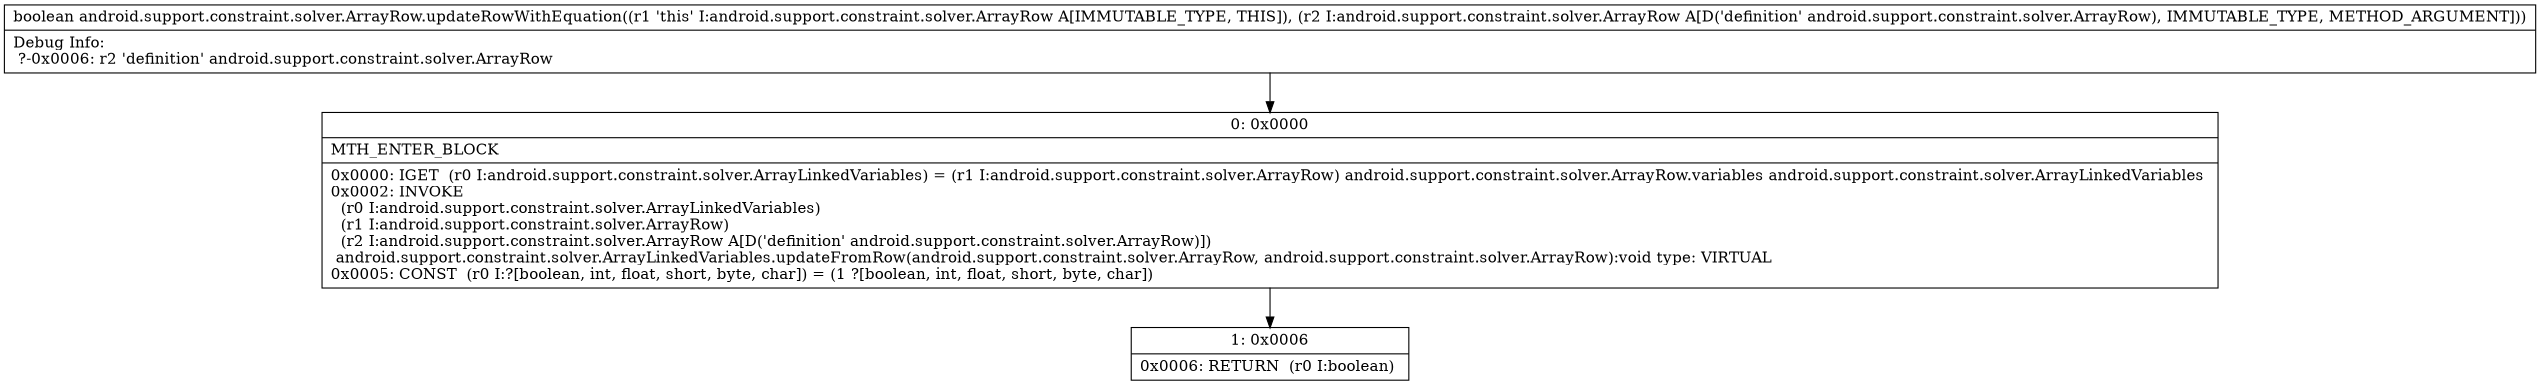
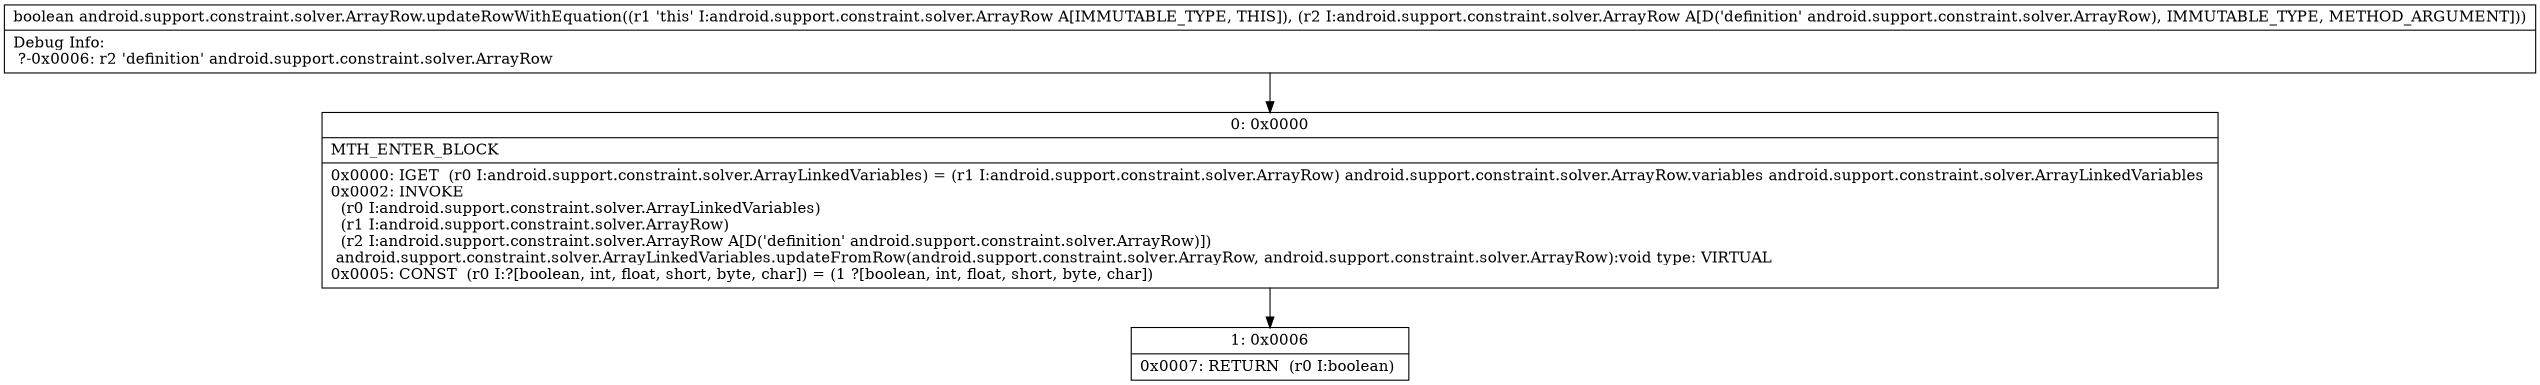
  digraph {
    node [shape=record]
    n1 [label="{0\:\ 0x0000|MTH_ENTER_BLOCK\l|0x0000: IGET  (r0 I:android.support.constraint.solver.ArrayLinkedVariables) = (r1 I:android.support.constraint.solver.ArrayRow) android.support.constraint.solver.ArrayRow.variables android.support.constraint.solver.ArrayLinkedVariables \l0x0002: INVOKE  \l  (r0 I:android.support.constraint.solver.ArrayLinkedVariables)\l  (r1 I:android.support.constraint.solver.ArrayRow)\l  (r2 I:android.support.constraint.solver.ArrayRow A[D('definition' android.support.constraint.solver.ArrayRow)])\l android.support.constraint.solver.ArrayLinkedVariables.updateFromRow(android.support.constraint.solver.ArrayRow, android.support.constraint.solver.ArrayRow):void type: VIRTUAL \l0x0005: CONST  (r0 I:?[boolean, int, float, short, byte, char]) = (1 ?[boolean, int, float, short, byte, char]) \l}"]
-   n2 [label="{1\:\ 0x0006|0x0006: RETURN  (r0 I:boolean) \l}"]
+   n2 [label="{1\:\ 0x0006|0x0007: RETURN  (r0 I:boolean) \l}"]
    n3 [label="{boolean android.support.constraint.solver.ArrayRow.updateRowWithEquation((r1 'this' I:android.support.constraint.solver.ArrayRow A[IMMUTABLE_TYPE, THIS]), (r2 I:android.support.constraint.solver.ArrayRow A[D('definition' android.support.constraint.solver.ArrayRow), IMMUTABLE_TYPE, METHOD_ARGUMENT]))  | Debug Info:\l  ?\-0x0006: r2 'definition' android.support.constraint.solver.ArrayRow\l}"]
    n1 -> n2
    n3 -> n1
  }
